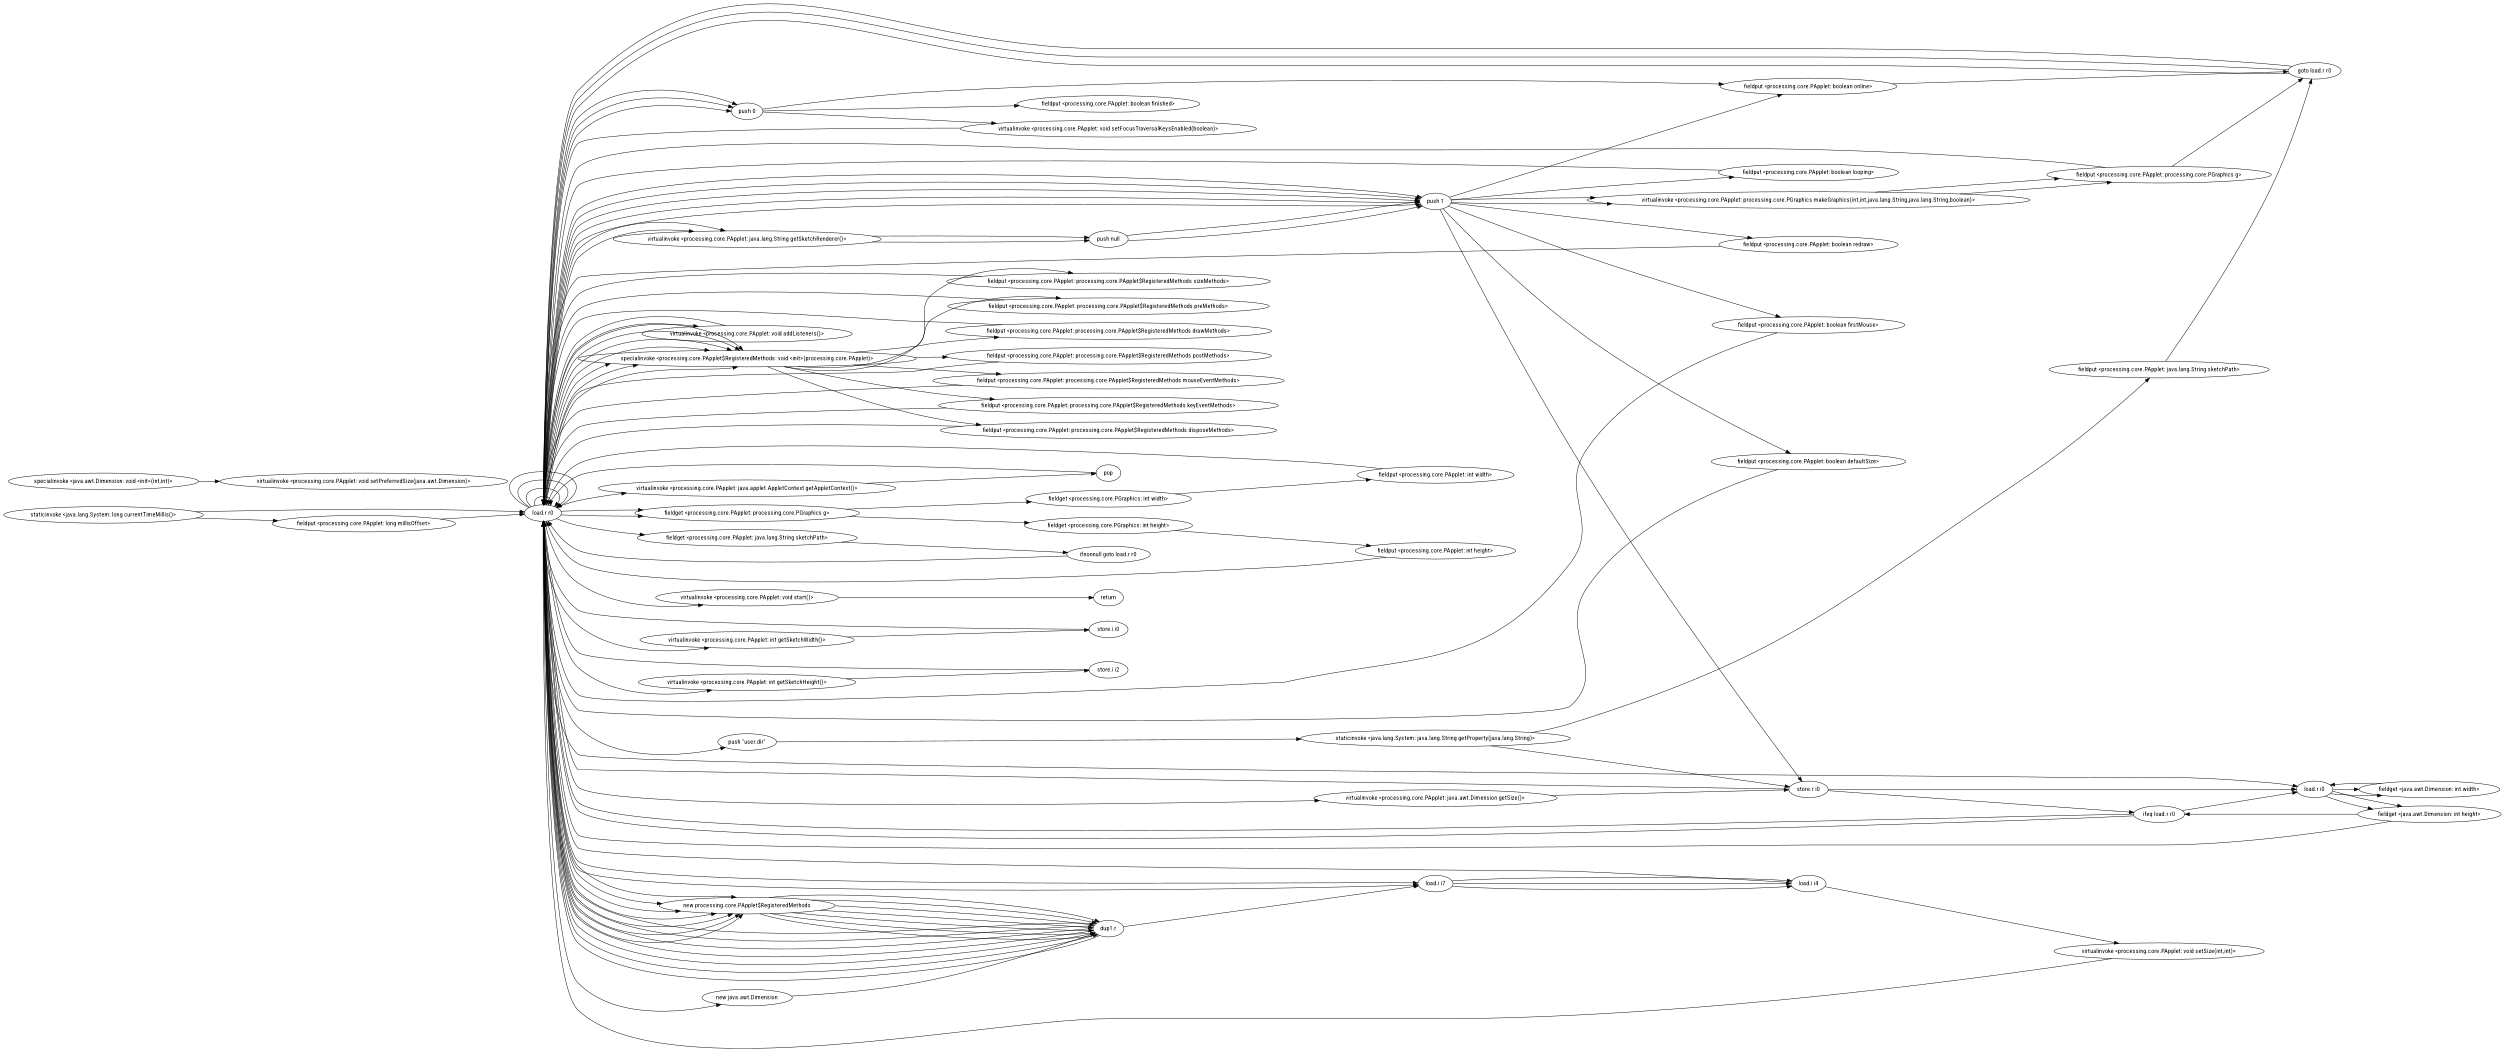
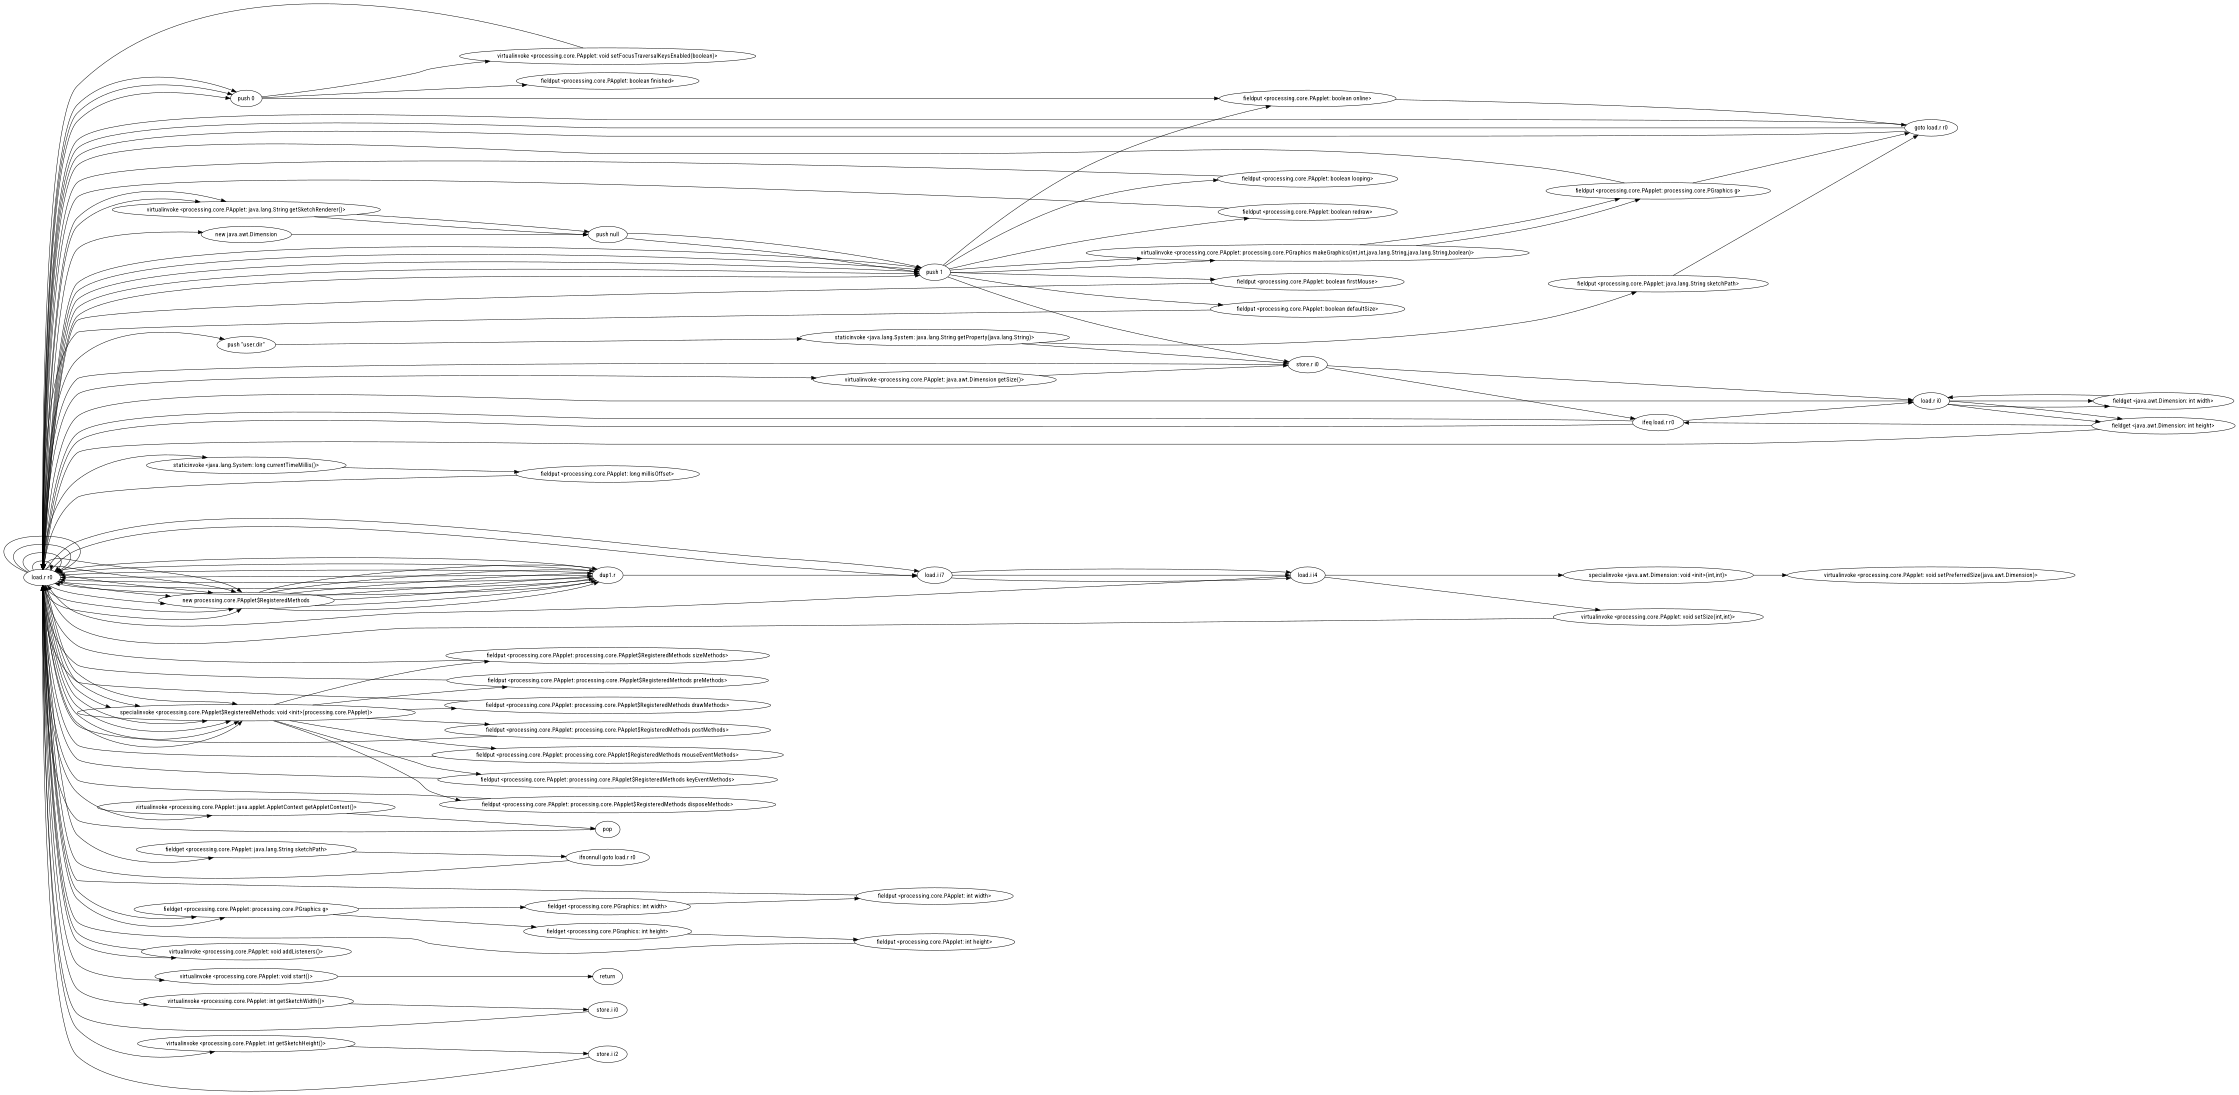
  digraph {
    fontname="Roboto Condensed"
    rankdir=LR
    node [fontname="Roboto Condensed"]
    edge [fontname="Roboto Condensed"]
    "load.r r0"
    "push 0"
    "staticinvoke <java.lang.System: long currentTimeMillis()>"
    "push 1"
    "new processing.core.PApplet$RegisteredMethods"
    "specialinvoke <processing.core.PApplet$RegisteredMethods: void <init>(processing.core.PApplet)>"
    "virtualinvoke <processing.core.PApplet: java.applet.AppletContext getAppletContext()>"
    "fieldget <processing.core.PApplet: java.lang.String sketchPath>"
    "push \"user.dir\""
    "virtualinvoke <processing.core.PApplet: java.awt.Dimension getSize()>"
    "load.r i0"
    "virtualinvoke <processing.core.PApplet: java.lang.String getSketchRenderer()>"
    "fieldget <processing.core.PApplet: processing.core.PGraphics g>"
    "virtualinvoke <processing.core.PApplet: void addListeners()>"
    "virtualinvoke <processing.core.PApplet: void start()>"
    "virtualinvoke <processing.core.PApplet: int getSketchWidth()>"
    "virtualinvoke <processing.core.PApplet: int getSketchHeight()>"
    n18 [label="load.i i7"]
    "new java.awt.Dimension"
    "virtualinvoke <processing.core.PApplet: void setFocusTraversalKeysEnabled(boolean)>"
    "fieldput <processing.core.PApplet: boolean finished>"
    "fieldput <processing.core.PApplet: boolean online>"
    "fieldput <processing.core.PApplet: long millisOffset>"
    "fieldput <processing.core.PApplet: boolean looping>"
    "fieldput <processing.core.PApplet: boolean redraw>"
    "fieldput <processing.core.PApplet: boolean firstMouse>"
    "store.r i0"
    "virtualinvoke <processing.core.PApplet: processing.core.PGraphics makeGraphics(int,int,java.lang.String,java.lang.String,boolean)>"
    "fieldput <processing.core.PApplet: boolean defaultSize>"
    "dup1.r"
    "fieldput <processing.core.PApplet: processing.core.PApplet$RegisteredMethods sizeMethods>"
    "fieldput <processing.core.PApplet: processing.core.PApplet$RegisteredMethods preMethods>"
    "fieldput <processing.core.PApplet: processing.core.PApplet$RegisteredMethods drawMethods>"
    "fieldput <processing.core.PApplet: processing.core.PApplet$RegisteredMethods postMethods>"
    "fieldput <processing.core.PApplet: processing.core.PApplet$RegisteredMethods mouseEventMethods>"
    "fieldput <processing.core.PApplet: processing.core.PApplet$RegisteredMethods keyEventMethods>"
    "fieldput <processing.core.PApplet: processing.core.PApplet$RegisteredMethods disposeMethods>"
    pop
    "ifnonnull goto load.r r0"
    "staticinvoke <java.lang.System: java.lang.String getProperty(java.lang.String)>"
    "fieldget <java.awt.Dimension: int width>"
    "fieldget <java.awt.Dimension: int height>"
    "push null"
    "fieldget <processing.core.PGraphics: int width>"
    "fieldget <processing.core.PGraphics: int height>"
    return
    "store.i i0"
    n48 [label="store.i i2"]
    n49 [label="load.i i4"]
    "goto load.r r0"
    "ifeq load.r r0"
    "fieldput <processing.core.PApplet: processing.core.PGraphics g>"
    "fieldput <processing.core.PApplet: java.lang.String sketchPath>"
    "fieldput <processing.core.PApplet: int width>"
    "fieldput <processing.core.PApplet: int height>"
    "virtualinvoke <processing.core.PApplet: void setSize(int,int)>"
    "specialinvoke <java.awt.Dimension: void <init>(int,int)>"
    "virtualinvoke <processing.core.PApplet: void setPreferredSize(java.awt.Dimension)>"
    "load.r r0" -> "load.r r0"
    "load.r r0" -> "load.r r0"
    "load.r r0" -> "load.r r0"
    "load.r r0" -> "load.r r0"
    "load.r r0" -> "push 0"
    "load.r r0" -> "push 0"
    "load.r r0" -> "push 0"
-   "staticinvoke <java.lang.System: long currentTimeMillis()>" -> "load.r r0"
+   "load.r r0" -> "staticinvoke <java.lang.System: long currentTimeMillis()>"
    "load.r r0" -> "push 1"
    "load.r r0" -> "push 1"
    "load.r r0" -> "push 1"
    "load.r r0" -> "push 1"
    "load.r r0" -> "push 1"
    "load.r r0" -> "new processing.core.PApplet$RegisteredMethods"
    "load.r r0" -> "new processing.core.PApplet$RegisteredMethods"
    "load.r r0" -> "new processing.core.PApplet$RegisteredMethods"
    "load.r r0" -> "new processing.core.PApplet$RegisteredMethods"
    "load.r r0" -> "new processing.core.PApplet$RegisteredMethods"
    "load.r r0" -> "new processing.core.PApplet$RegisteredMethods"
    "load.r r0" -> "new processing.core.PApplet$RegisteredMethods"
    "load.r r0" -> "specialinvoke <processing.core.PApplet$RegisteredMethods: void <init>(processing.core.PApplet)>"
    "load.r r0" -> "specialinvoke <processing.core.PApplet$RegisteredMethods: void <init>(processing.core.PApplet)>"
    "load.r r0" -> "specialinvoke <processing.core.PApplet$RegisteredMethods: void <init>(processing.core.PApplet)>"
    "load.r r0" -> "specialinvoke <processing.core.PApplet$RegisteredMethods: void <init>(processing.core.PApplet)>"
    "load.r r0" -> "specialinvoke <processing.core.PApplet$RegisteredMethods: void <init>(processing.core.PApplet)>"
    "load.r r0" -> "specialinvoke <processing.core.PApplet$RegisteredMethods: void <init>(processing.core.PApplet)>"
    "load.r r0" -> "specialinvoke <processing.core.PApplet$RegisteredMethods: void <init>(processing.core.PApplet)>"
    "load.r r0" -> "virtualinvoke <processing.core.PApplet: java.applet.AppletContext getAppletContext()>"
    "load.r r0" -> "fieldget <processing.core.PApplet: java.lang.String sketchPath>"
    "load.r r0" -> "push \"user.dir\""
    "load.r r0" -> "virtualinvoke <processing.core.PApplet: java.awt.Dimension getSize()>"
    "load.r r0" -> "load.r i0"
    "load.r r0" -> "virtualinvoke <processing.core.PApplet: java.lang.String getSketchRenderer()>"
    "load.r r0" -> "virtualinvoke <processing.core.PApplet: java.lang.String getSketchRenderer()>"
    "load.r r0" -> "fieldget <processing.core.PApplet: processing.core.PGraphics g>"
    "load.r r0" -> "fieldget <processing.core.PApplet: processing.core.PGraphics g>"
    "load.r r0" -> "virtualinvoke <processing.core.PApplet: void addListeners()>"
    "load.r r0" -> "virtualinvoke <processing.core.PApplet: void start()>"
    "load.r r0" -> "virtualinvoke <processing.core.PApplet: int getSketchWidth()>"
    "load.r r0" -> "virtualinvoke <processing.core.PApplet: int getSketchHeight()>"
    "load.r r0" -> n18
    "load.r r0" -> n18
    "load.r r0" -> "new java.awt.Dimension"
    "push 0" -> "virtualinvoke <processing.core.PApplet: void setFocusTraversalKeysEnabled(boolean)>"
    "push 0" -> "fieldput <processing.core.PApplet: boolean finished>"
    "push 0" -> "fieldput <processing.core.PApplet: boolean online>"
    "staticinvoke <java.lang.System: long currentTimeMillis()>" -> "fieldput <processing.core.PApplet: long millisOffset>"
    "push 1" -> "fieldput <processing.core.PApplet: boolean online>"
    "push 1" -> "fieldput <processing.core.PApplet: boolean looping>"
    "push 1" -> "fieldput <processing.core.PApplet: boolean redraw>"
    "push 1" -> "fieldput <processing.core.PApplet: boolean firstMouse>"
    "push 1" -> "store.r i0"
    "push 1" -> "virtualinvoke <processing.core.PApplet: processing.core.PGraphics makeGraphics(int,int,java.lang.String,java.lang.String,boolean)>"
    "push 1" -> "virtualinvoke <processing.core.PApplet: processing.core.PGraphics makeGraphics(int,int,java.lang.String,java.lang.String,boolean)>"
    "push 1" -> "fieldput <processing.core.PApplet: boolean defaultSize>"
    "new processing.core.PApplet$RegisteredMethods" -> "dup1.r"
    "new processing.core.PApplet$RegisteredMethods" -> "dup1.r"
    "new processing.core.PApplet$RegisteredMethods" -> "dup1.r"
    "new processing.core.PApplet$RegisteredMethods" -> "dup1.r"
    "new processing.core.PApplet$RegisteredMethods" -> "dup1.r"
    "new processing.core.PApplet$RegisteredMethods" -> "dup1.r"
    "new processing.core.PApplet$RegisteredMethods" -> "dup1.r"
    "specialinvoke <processing.core.PApplet$RegisteredMethods: void <init>(processing.core.PApplet)>" -> "fieldput <processing.core.PApplet: processing.core.PApplet$RegisteredMethods sizeMethods>"
    "specialinvoke <processing.core.PApplet$RegisteredMethods: void <init>(processing.core.PApplet)>" -> "fieldput <processing.core.PApplet: processing.core.PApplet$RegisteredMethods preMethods>"
    "specialinvoke <processing.core.PApplet$RegisteredMethods: void <init>(processing.core.PApplet)>" -> "fieldput <processing.core.PApplet: processing.core.PApplet$RegisteredMethods drawMethods>"
    "specialinvoke <processing.core.PApplet$RegisteredMethods: void <init>(processing.core.PApplet)>" -> "fieldput <processing.core.PApplet: processing.core.PApplet$RegisteredMethods postMethods>"
    "specialinvoke <processing.core.PApplet$RegisteredMethods: void <init>(processing.core.PApplet)>" -> "fieldput <processing.core.PApplet: processing.core.PApplet$RegisteredMethods mouseEventMethods>"
    "specialinvoke <processing.core.PApplet$RegisteredMethods: void <init>(processing.core.PApplet)>" -> "fieldput <processing.core.PApplet: processing.core.PApplet$RegisteredMethods keyEventMethods>"
    "specialinvoke <processing.core.PApplet$RegisteredMethods: void <init>(processing.core.PApplet)>" -> "fieldput <processing.core.PApplet: processing.core.PApplet$RegisteredMethods disposeMethods>"
    "virtualinvoke <processing.core.PApplet: java.applet.AppletContext getAppletContext()>" -> pop
    "fieldget <processing.core.PApplet: java.lang.String sketchPath>" -> "ifnonnull goto load.r r0"
    "push \"user.dir\"" -> "staticinvoke <java.lang.System: java.lang.String getProperty(java.lang.String)>"
    "virtualinvoke <processing.core.PApplet: java.awt.Dimension getSize()>" -> "store.r i0"
    "load.r i0" -> "fieldget <java.awt.Dimension: int width>"
    "load.r i0" -> "fieldget <java.awt.Dimension: int width>"
    "load.r i0" -> "fieldget <java.awt.Dimension: int height>"
    "load.r i0" -> "fieldget <java.awt.Dimension: int height>"
    "virtualinvoke <processing.core.PApplet: java.lang.String getSketchRenderer()>" -> "push null"
    "virtualinvoke <processing.core.PApplet: java.lang.String getSketchRenderer()>" -> "push null"
    "fieldget <processing.core.PApplet: processing.core.PGraphics g>" -> "fieldget <processing.core.PGraphics: int width>"
    "fieldget <processing.core.PApplet: processing.core.PGraphics g>" -> "fieldget <processing.core.PGraphics: int height>"
    "virtualinvoke <processing.core.PApplet: void addListeners()>" -> "load.r r0"
    "virtualinvoke <processing.core.PApplet: void start()>" -> return
    "virtualinvoke <processing.core.PApplet: int getSketchWidth()>" -> "store.i i0"
    "virtualinvoke <processing.core.PApplet: int getSketchHeight()>" -> n48
    n18 -> n49
    n18 -> n49
    n18 -> n49
-   "new java.awt.Dimension" -> "dup1.r"
+   "new java.awt.Dimension" -> "push null"
    "virtualinvoke <processing.core.PApplet: void setFocusTraversalKeysEnabled(boolean)>" -> "load.r r0"
    "fieldput <processing.core.PApplet: boolean online>" -> "goto load.r r0"
    "fieldput <processing.core.PApplet: long millisOffset>" -> "load.r r0"
    "fieldput <processing.core.PApplet: boolean looping>" -> "load.r r0"
    "fieldput <processing.core.PApplet: boolean redraw>" -> "load.r r0"
    "fieldput <processing.core.PApplet: boolean firstMouse>" -> "load.r r0"
    "store.r i0" -> "load.r r0"
    "store.r i0" -> "load.r i0"
    "store.r i0" -> "ifeq load.r r0"
    "virtualinvoke <processing.core.PApplet: processing.core.PGraphics makeGraphics(int,int,java.lang.String,java.lang.String,boolean)>" -> "fieldput <processing.core.PApplet: processing.core.PGraphics g>"
    "virtualinvoke <processing.core.PApplet: processing.core.PGraphics makeGraphics(int,int,java.lang.String,java.lang.String,boolean)>" -> "fieldput <processing.core.PApplet: processing.core.PGraphics g>"
    "fieldput <processing.core.PApplet: boolean defaultSize>" -> "load.r r0"
    "dup1.r" -> "load.r r0"
    "dup1.r" -> "load.r r0"
    "dup1.r" -> "load.r r0"
    "dup1.r" -> "load.r r0"
    "dup1.r" -> "load.r r0"
    "dup1.r" -> "load.r r0"
    "dup1.r" -> "load.r r0"
    "dup1.r" -> n18
    "fieldput <processing.core.PApplet: processing.core.PApplet$RegisteredMethods sizeMethods>" -> "load.r r0"
    "fieldput <processing.core.PApplet: processing.core.PApplet$RegisteredMethods preMethods>" -> "load.r r0"
    "fieldput <processing.core.PApplet: processing.core.PApplet$RegisteredMethods drawMethods>" -> "load.r r0"
    "fieldput <processing.core.PApplet: processing.core.PApplet$RegisteredMethods postMethods>" -> "load.r r0"
    "fieldput <processing.core.PApplet: processing.core.PApplet$RegisteredMethods mouseEventMethods>" -> "load.r r0"
    "fieldput <processing.core.PApplet: processing.core.PApplet$RegisteredMethods keyEventMethods>" -> "load.r r0"
    "fieldput <processing.core.PApplet: processing.core.PApplet$RegisteredMethods disposeMethods>" -> "load.r r0"
    pop -> "load.r r0"
    "ifnonnull goto load.r r0" -> "load.r r0"
    "staticinvoke <java.lang.System: java.lang.String getProperty(java.lang.String)>" -> "store.r i0"
    "staticinvoke <java.lang.System: java.lang.String getProperty(java.lang.String)>" -> "fieldput <processing.core.PApplet: java.lang.String sketchPath>"
    "fieldget <java.awt.Dimension: int width>" -> "load.r i0"
    "fieldget <java.awt.Dimension: int height>" -> "load.r r0"
    "fieldget <java.awt.Dimension: int height>" -> "ifeq load.r r0"
    "push null" -> "push 1"
    "push null" -> "push 1"
    "fieldget <processing.core.PGraphics: int width>" -> "fieldput <processing.core.PApplet: int width>"
    "fieldget <processing.core.PGraphics: int height>" -> "fieldput <processing.core.PApplet: int height>"
    "store.i i0" -> "load.r r0"
    n48 -> "load.r r0"
    n49 -> "load.r r0"
    n49 -> "virtualinvoke <processing.core.PApplet: void setSize(int,int)>"
+   n49 -> "specialinvoke <java.awt.Dimension: void <init>(int,int)>"
    "goto load.r r0" -> "load.r r0"
    "goto load.r r0" -> "load.r r0"
    "goto load.r r0" -> "load.r r0"
    "ifeq load.r r0" -> "load.r r0"
    "ifeq load.r r0" -> "load.r r0"
    "ifeq load.r r0" -> "load.r i0"
    "fieldput <processing.core.PApplet: processing.core.PGraphics g>" -> "load.r r0"
    "fieldput <processing.core.PApplet: processing.core.PGraphics g>" -> "goto load.r r0"
    "fieldput <processing.core.PApplet: java.lang.String sketchPath>" -> "goto load.r r0"
    "fieldput <processing.core.PApplet: int width>" -> "load.r r0"
    "fieldput <processing.core.PApplet: int height>" -> "load.r r0"
    "virtualinvoke <processing.core.PApplet: void setSize(int,int)>" -> "load.r r0"
    "specialinvoke <java.awt.Dimension: void <init>(int,int)>" -> "virtualinvoke <processing.core.PApplet: void setPreferredSize(java.awt.Dimension)>"
  }
